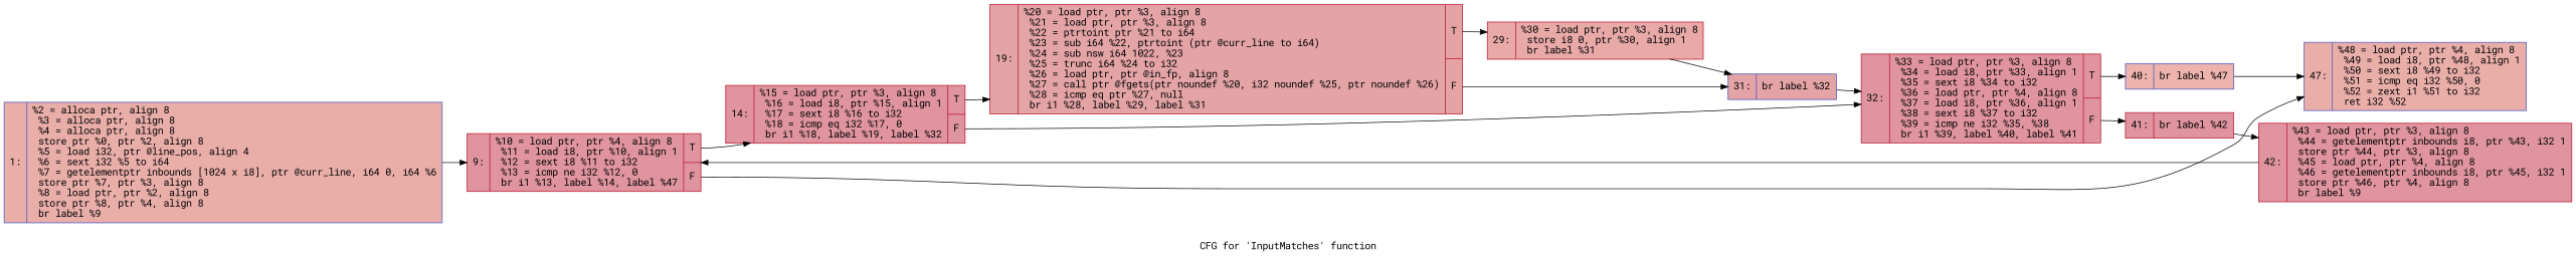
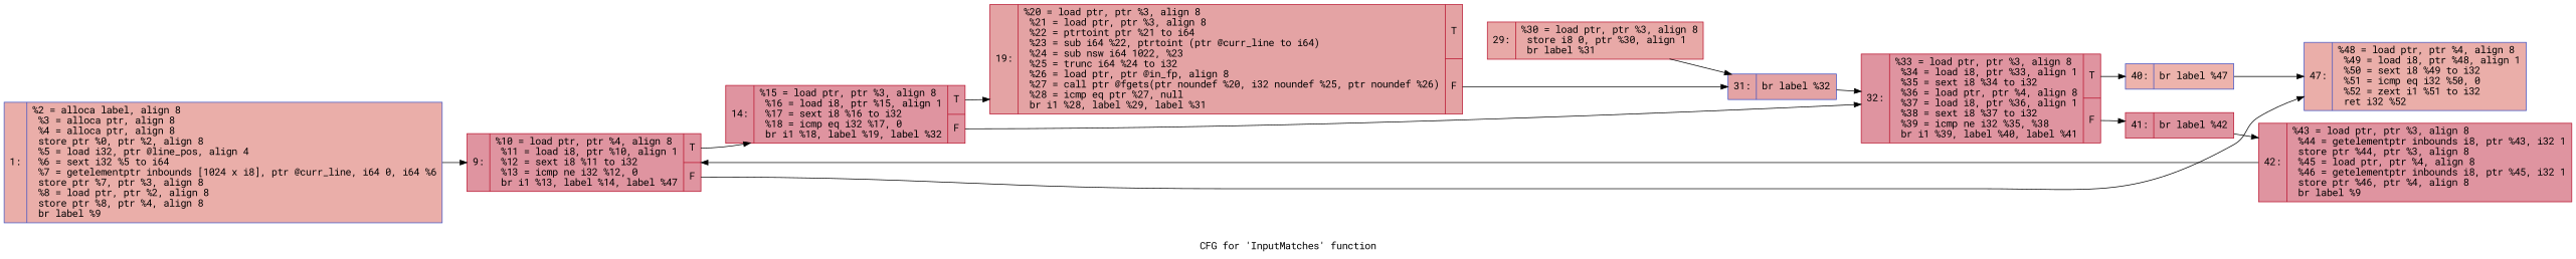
  digraph {
    fontname="Roboto Mono"
    label="CFG for 'InputMatches' function"
    rankdir=LR
    node [color="#b70d28ff" fillcolor="#b70d2870" fontname="Roboto Mono" shape=record style=filled]
    edge [fontname="Roboto Mono"]
-   n1 [color="#3d50c3ff" fillcolor="#d0473d70" label="{1:\l|  %2 = alloca ptr, align 8\l  %3 = alloca ptr, align 8\l  %4 = alloca ptr, align 8\l  store ptr %0, ptr %2, align 8\l  %5 = load i32, ptr @line_pos, align 4\l  %6 = sext i32 %5 to i64\l  %7 = getelementptr inbounds [1024 x i8], ptr @curr_line, i64 0, i64 %6\l  store ptr %7, ptr %3, align 8\l  %8 = load ptr, ptr %2, align 8\l  store ptr %8, ptr %4, align 8\l  br label %9\l}"]
+   n1 [color="#3d50c3ff" fillcolor="#d0473d70" label="{1:\l|  %2 = alloca label, align 8\l  %3 = alloca ptr, align 8\l  %4 = alloca ptr, align 8\l  store ptr %0, ptr %2, align 8\l  %5 = load i32, ptr @line_pos, align 4\l  %6 = sext i32 %5 to i64\l  %7 = getelementptr inbounds [1024 x i8], ptr @curr_line, i64 0, i64 %6\l  store ptr %7, ptr %3, align 8\l  %8 = load ptr, ptr %2, align 8\l  store ptr %8, ptr %4, align 8\l  br label %9\l}"]
    n2 [label="{9:\l|  %10 = load ptr, ptr %4, align 8\l  %11 = load i8, ptr %10, align 1\l  %12 = sext i8 %11 to i32\l  %13 = icmp ne i32 %12, 0\l  br i1 %13, label %14, label %47\l|{<s0>T|<s1>F}}"]
    n3 [label="{14:\l|  %15 = load ptr, ptr %3, align 8\l  %16 = load i8, ptr %15, align 1\l  %17 = sext i8 %16 to i32\l  %18 = icmp eq i32 %17, 0\l  br i1 %18, label %19, label %32\l|{<s0>T|<s1>F}}"]
    n4 [color="#3d50c3ff" fillcolor="#d0473d70" label="{47:\l|  %48 = load ptr, ptr %4, align 8\l  %49 = load i8, ptr %48, align 1\l  %50 = sext i8 %49 to i32\l  %51 = icmp eq i32 %50, 0\l  %52 = zext i1 %51 to i32\l  ret i32 %52\l}"]
    n5 [fillcolor="#c32e3170" label="{19:\l|  %20 = load ptr, ptr %3, align 8\l  %21 = load ptr, ptr %3, align 8\l  %22 = ptrtoint ptr %21 to i64\l  %23 = sub i64 %22, ptrtoint (ptr @curr_line to i64)\l  %24 = sub nsw i64 1022, %23\l  %25 = trunc i64 %24 to i32\l  %26 = load ptr, ptr @in_fp, align 8\l  %27 = call ptr @fgets(ptr noundef %20, i32 noundef %25, ptr noundef %26)\l  %28 = icmp eq ptr %27, null\l  br i1 %28, label %29, label %31\l|{<s0>T|<s1>F}}"]
    n6 [label="{32:\l|  %33 = load ptr, ptr %3, align 8\l  %34 = load i8, ptr %33, align 1\l  %35 = sext i8 %34 to i32\l  %36 = load ptr, ptr %4, align 8\l  %37 = load i8, ptr %36, align 1\l  %38 = sext i8 %37 to i32\l  %39 = icmp ne i32 %35, %38\l  br i1 %39, label %40, label %41\l|{<s0>T|<s1>F}}"]
    n7 [fillcolor="#ca3b3770" label="{29:\l|  %30 = load ptr, ptr %3, align 8\l  store i8 0, ptr %30, align 1\l  br label %31\l}"]
    n8 [color="#3d50c3ff" fillcolor="#c32e3170" label="{31:\l|  br label %32\l}"]
    n9 [color="#3d50c3ff" fillcolor="#d6524470" label="{40:\l|  br label %47\l}"]
    n10 [label="{41:\l|  br label %42\l}"]
    n11 [label="{42:\l|  %43 = load ptr, ptr %3, align 8\l  %44 = getelementptr inbounds i8, ptr %43, i32 1\l  store ptr %44, ptr %3, align 8\l  %45 = load ptr, ptr %4, align 8\l  %46 = getelementptr inbounds i8, ptr %45, i32 1\l  store ptr %46, ptr %4, align 8\l  br label %9\l}"]
    n1 -> n2
    n2 -> n3 [tailport=s0]
    n2 -> n4 [tailport=s1]
    n3 -> n5 [tailport=s0]
    n3 -> n6 [tailport=s1]
-   n5 -> n7 [tailport=s0]
    n5 -> n8 [tailport=s1]
    n6 -> n9 [tailport=s0]
    n6 -> n10 [tailport=s1]
    n7 -> n8
    n8 -> n6
    n9 -> n4
    n10 -> n11
    n11 -> n2
  }
